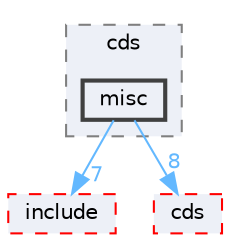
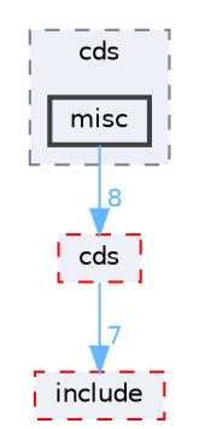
  digraph {
    compound=true
    node [color=red fillcolor="#edf0f7" fontname=Helvetica fontsize=10 shape=box style="filled,dashed"]
    edge [color=steelblue1 fontcolor=steelblue1 fontname=Helvetica fontsize=10 labeldistance=1.5 labelfontname=Helvetica labelfontsize=10]
    n1 [color=grey25 height=0.2 label=misc style="filled,bold" width=0.4]
    n2 [height=0.2 label=include width=0.4]
    n3 [height=0.2 label=cds width=0.4]
    subgraph cluster_1 {
      bgcolor="#edf0f7"
      fontname=Helvetica
      fontsize=10
      label=cds
      pencolor=grey50
      style="filled,dashed"
      n1
    }
-   n1 -> n2 [headlabel=7]
+   n3 -> n2 [headlabel=7]
    n1 -> n3 [headlabel=8]
  }
